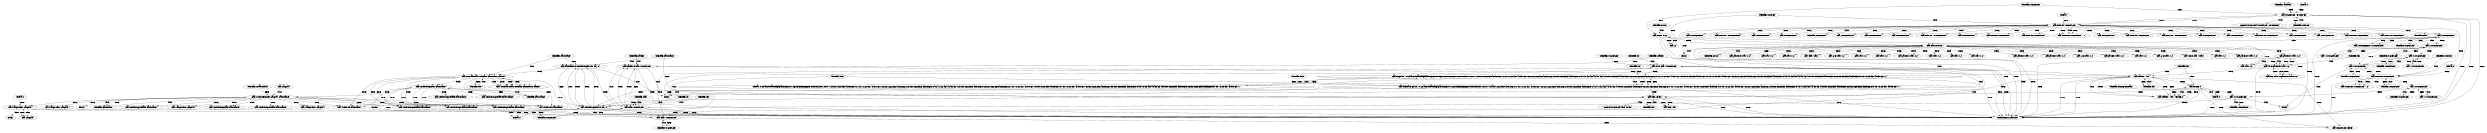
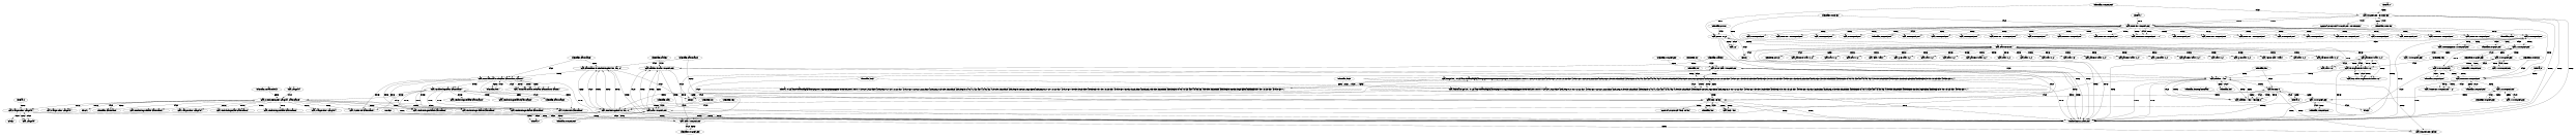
  digraph {
    n1 [label="(Call,zval_ptr_dtor(&args[0]))"]
    n2 [label="(MethodReturn,static int)"]
    n3 [label="(Block,)"]
    n4 [label="(Call,&args[0])"]
    n5 [label="(Call,ZVAL_STR_COPY(&args[0], class_name))"]
    n6 [label="(Call,zval_ptr_dtor(&args[0]))"]
    n7 [label="(Call,zval_ptr_dtor(&args[0]))"]
    n8 [label="(Call,zend_string_release(class_name))"]
    n9 [label="(Block,)"]
    n10 [label="(Identifier,class_name)"]
    n11 [label="(Call,zend_string_release(class_name))"]
    n12 [label="(Call,zend_string_release(class_name))"]
    n13 [label="(Call,ZSTR_VAL(class_name))"]
    n14 [label="(Call,ZSTR_VAL(class_name))"]
    n15 [label="(Call,zend_string_release(class_name))"]
    n16 [label="(Call,zval_ptr_dtor(&args[0]))"]
    n17 [label="(Call,zend_lookup_class(class_name))"]
    n18 [label="(Call,zend_string_release(class_name))"]
    n19 [label="(Call,zend_lookup_class(class_name))"]
    n20 [label="(Call,zend_string_release(class_name))"]
    n21 [label="(Call,zend_string_release(class_name))"]
    n22 [label="(Identifier,class_name)"]
    n23 [label="(Call,unserialize_allowed_class(class_name, classes))"]
    n24 [label="(Identifier,dtor)"]
    n25 [label="(Call,!unserialize_allowed_class(class_name, classes))"]
    n26 [label="(Call,class_name = zend_string_init(str, len, 0))"]
    n27 [label="(Call,zend_string_init(str, len, 0))"]
    n28 [label="(Block,)"]
    n29 [label="(Literal,0)"]
    n30 [label="(Call,strspn(str, \"0123456789_abcdefghijklmnopqrstuvwxyzABCDEFGHIJKLMNOPQRSTUVWXYZ\177\200\201\202\203\204\205\206\207\210\211\212\213\214\215\216\217\220\221\222\223\224\225\226\227\230\231\232\233\234\235\236\237\240\241\242\243\244\245\246\247\250\251\252\253\254\255\256\257\260\261\262\263\264\265\266\267\270\271\272\273\274\275\276\277\300\301\302\303\304\305\306\307\310\311\312\313\314\315\316\317\320\321\322\323\324\325\326\327\330\331\332\333\334\335\336\337\340\341\342\343\344\345\346\347\350\351\352\353\354\355\356\357\360\361\362\363\364\365\366\367\370\371\372\373\374\375\376\377\\\"))"]
    n31 [label="(Call,len3 = strspn(str, \"0123456789_abcdefghijklmnopqrstuvwxyzABCDEFGHIJKLMNOPQRSTUVWXYZ\177\200\201\202\203\204\205\206\207\210\211\212\213\214\215\216\217\220\221\222\223\224\225\226\227\230\231\232\233\234\235\236\237\240\241\242\243\244\245\246\247\250\251\252\253\254\255\256\257\260\261\262\263\264\265\266\267\270\271\272\273\274\275\276\277\300\301\302\303\304\305\306\307\310\311\312\313\314\315\316\317\320\321\322\323\324\325\326\327\330\331\332\333\334\335\336\337\340\341\342\343\344\345\346\347\350\351\352\353\354\355\356\357\360\361\362\363\364\365\366\367\370\371\372\373\374\375\376\377\\\"))"]
    n32 [label="(Literal,\"0123456789_abcdefghijklmnopqrstuvwxyzABCDEFGHIJKLMNOPQRSTUVWXYZ\177\200\201\202\203\204\205\206\207\210\211\212\213\214\215\216\217\220\221\222\223\224\225\226\227\230\231\232\233\234\235\236\237\240\241\242\243\244\245\246\247\250\251\252\253\254\255\256\257\260\261\262\263\264\265\266\267\270\271\272\273\274\275\276\277\300\301\302\303\304\305\306\307\310\311\312\313\314\315\316\317\320\321\322\323\324\325\326\327\330\331\332\333\334\335\336\337\340\341\342\343\344\345\346\347\350\351\352\353\354\355\356\357\360\361\362\363\364\365\366\367\370\371\372\373\374\375\376\377\\\")"]
    n33 [label="(Call,len3 != len)"]
    n34 [label="(Call,str = (char*)YYCURSOR)"]
    n35 [label="(Call,(char*)YYCURSOR)"]
    n36 [label="(Identifier,YYCURSOR)"]
    n37 [label="(Call,YYCURSOR += len)"]
    n38 [label="(Call,max - YYCURSOR)"]
    n39 [label="(Call,maxlen = max - YYCURSOR)"]
    n40 [label="(Identifier,YYCURSOR)"]
    n41 [label="(Call,maxlen < len)"]
    n42 [label="(Call,++YYCURSOR)"]
    n43 [label="(Identifier,YYCURSOR)"]
    n44 [label="(Block,)"]
    n45 [label="(Call,++YYCURSOR)"]
    n46 [label="(Identifier,YYCURSOR)"]
    n47 [label="(Call,*++YYCURSOR)"]
    n48 [label="(Call,YYLIMIT - YYCURSOR)"]
    n49 [label="(Call,++YYCURSOR)"]
    n50 [label="(Call,(YYLIMIT - YYCURSOR) < 2)"]
    n51 [label="(Identifier,YYCURSOR)"]
    n52 [label="(Identifier,YYCURSOR)"]
    n53 [label="(Call,YYLIMIT - YYCURSOR)"]
    n54 [label="(Call,++YYCURSOR)"]
    n55 [label="(Call,++YYCURSOR)"]
    n56 [label="(Call,YYLIMIT <= YYCURSOR)"]
    n57 [label="(Call,++YYCURSOR)"]
    n58 [label="(Call,++YYCURSOR)"]
    n59 [label="(Identifier,YYCURSOR)"]
    n60 [label="(Call,++YYCURSOR)"]
    n61 [label="(Call,++YYCURSOR)"]
    n62 [label="(Call,++YYCURSOR)"]
    n63 [label="(Call,YYLIMIT <= YYCURSOR)"]
    n64 [label="(Call,++YYCURSOR)"]
    n65 [label="(Call,YYLIMIT - YYCURSOR)"]
    n66 [label="(Call,YYLIMIT - YYCURSOR)"]
    n67 [label="(Call,(YYLIMIT - YYCURSOR) < 7)"]
    n68 [label="(Call,++YYCURSOR)"]
    n69 [label="(Call,YYLIMIT - YYCURSOR)"]
    n70 [label="(Call,YYLIMIT <= YYCURSOR)"]
    n71 [label="(Call,++YYCURSOR)"]
    n72 [label="(Call,++YYCURSOR)"]
    n73 [label="(Call,YYLIMIT - YYCURSOR)"]
    n74 [label="(Call,++YYCURSOR)"]
    n75 [label="(Call,++YYCURSOR)"]
    n76 [label="(Call,YYLIMIT - YYCURSOR)"]
    n77 [label="(Call,YYLIMIT - YYCURSOR)"]
    n78 [label="(Call,++YYCURSOR)"]
    n79 [label="(Identifier,YYCURSOR)"]
    n80 [label="(Call,YYMARKER = ++YYCURSOR)"]
    n81 [label="(Call,YYCURSOR >= YYLIMIT)"]
    n82 [label="(ControlStructure,if (YYCURSOR >= YYLIMIT))"]
    n83 [label="(Identifier,YYLIMIT)"]
    n84 [label="(Call,++YYCURSOR)"]
    n85 [label="(Identifier,YYCURSOR)"]
    n86 [label="(Call,*++YYCURSOR)"]
    n87 [label="(Call,*++YYCURSOR)"]
    n88 [label="(Identifier,YYCURSOR)"]
    n89 [label="(Call,len3 - len)"]
    n90 [label="(ControlStructure,if (len3 != len))"]
    n91 [label="(Identifier,len)"]
    n92 [label="(Call,len == 0)"]
    n93 [label="(Literal,0)"]
    n94 [label="(Call,maxlen < len || len == 0)"]
    n95 [label="(Identifier,len)"]
    n96 [label="(Call,len = parse_uiv(start + 2))"]
    n97 [label="(Call,parse_uiv(start + 2))"]
    n98 [label="(Call,len2 = len = parse_uiv(start + 2))"]
    n99 [label="(Call,start + 2)"]
    n100 [label="(Call,start = cursor)"]
    n101 [label="(Identifier,cursor)"]
    n102 [label="(Call,parse_uiv(start + 2))"]
    n103 [label="(Call,start + 2)"]
    n104 [label="(Call,start + 2)"]
    n105 [label="(Call,(char*)start)"]
    n106 [label="(Call,*p = start + 2)"]
    n107 [label="(Call,start + 2)"]
    n108 [label="(Call,start + 2)"]
    n109 [label="(Call,parse_iv(start + 2))"]
    n110 [label="(Call,start + 2)"]
    n111 [label="(Call,start + 2)"]
    n112 [label="(Block,)"]
    n113 [label="(Call,start + 2)"]
+   n114 [label="(Call,start - 3)"]
    n115 [label="(Call,parse_iv(start + 2))"]
    n116 [label="(Call,parse_iv(start + 2))"]
    n117 [label="(Call,*p = start + 2)"]
    n118 [label="(Call,parse_iv(start + 2))"]
    n119 [label="(Call,start + 2)"]
    n120 [label="(Call,*p = start + 2)"]
    n121 [label="(Call,(const char *)start)"]
    n122 [label="(Call,start + 2)"]
    n123 [label="(Call,parse_uiv(start + 2))"]
    n124 [label="(Call,cursor = *p)"]
    n125 [label="(Call,*p)"]
    n126 [label="(Identifier,start)"]
    n127 [label="(Identifier,str)"]
    n128 [label="(Identifier,YYLIMIT)"]
    n129 [label="(Identifier,incomplete_class)"]
    n130 [label="(Identifier,serialize_lock)"]
-   n131 [label="(Identifier,var_hash)"]
    n132 [label="(Call,&args[0])"]
    n133 [label="(Identifier,cursor)"]
    n134 [label="(Identifier,max)"]
    n135 [label="(Literal,0)"]
    n136 [label="(Identifier,len)"]
    n137 [label="(Identifier,maxlen)"]
    n138 [label="(Literal,2)"]
    n139 [label="(Identifier,str)"]
    n140 [label="(Identifier,YYLIMIT)"]
    n141 [label="(Identifier,class_name)"]
    n142 [label="(Identifier,len3)"]
    n143 [label="(Identifier,len3)"]
    n144 [label="(Identifier,YYCURSOR)"]
    n145 [label="(Literal,7)"]
    n146 [label="(Identifier,maxlen)"]
    n147 [label="(Identifier,len)"]
    n148 [label="(Identifier,str)"]
    n149 [label="(Identifier,class_name)"]
    n150 [label="(Identifier,YYCURSOR)"]
    n151 [label="(Literal,0)"]
    n152 [label="(Identifier,len)"]
    1000521
    n1 -> n2 [label="DDG: "]
    n1 -> n2 [label="DDG: "]
    n1 -> n3 [label="AST: "]
    n1 -> n4 [label="CFG: "]
    n4 -> n1 [label="AST: "]
    n5 -> n1 [label="DDG: "]
    n5 -> n2 [label="DDG: "]
    n5 -> n6 [label="DDG: "]
    n5 -> n7 [label="DDG: "]
    n5 -> n8 [label="DDG: "]
    n5 -> n9 [label="AST: "]
    n5 -> n10 [label="CFG: "]
    n5 -> n11 [label="DDG: "]
    n5 -> n12 [label="DDG: "]
    n5 -> n13 [label="DDG: "]
    n5 -> n14 [label="DDG: "]
    n5 -> n15 [label="DDG: "]
    n5 -> n16 [label="DDG: "]
    n5 -> n17 [label="DDG: "]
    n5 -> n18 [label="DDG: "]
    n10 -> n5 [label="AST: "]
    n19 -> n5 [label="DDG: "]
    n19 -> n8 [label="DDG: "]
    n19 -> n12 [label="DDG: "]
    n19 -> n13 [label="DDG: "]
    n19 -> n14 [label="DDG: "]
    n19 -> n15 [label="DDG: "]
    n19 -> n20 [label="DDG: "]
    n19 -> n21 [label="DDG: "]
    n19 -> n22 [label="CFG: "]
    n22 -> n19 [label="AST: "]
    n23 -> n2 [label="DDG: "]
    n23 -> n8 [label="DDG: "]
    n23 -> n12 [label="DDG: "]
    n23 -> n13 [label="DDG: "]
    n23 -> n14 [label="DDG: "]
    n23 -> n15 [label="DDG: "]
    n23 -> n19 [label="DDG: "]
    n23 -> n24 [label="CFG: "]
    n23 -> n25 [label="AST: "]
    n23 -> n25 [label="DDG: "]
    n23 -> n25 [label="DDG: "]
    n24 -> n23 [label="AST: "]
    n25 -> n23 [label="CFG: "]
    n26 -> n2 [label="DDG: "]
    n26 -> n23 [label="DDG: "]
    n26 -> n27 [label="CFG: "]
    n26 -> n28 [label="AST: "]
    n27 -> n2 [label="DDG: "]
    n27 -> n2 [label="DDG: "]
    n27 -> n26 [label="AST: "]
    n27 -> n26 [label="DDG: "]
    n27 -> n26 [label="DDG: "]
    n27 -> n26 [label="DDG: "]
    n27 -> n29 [label="CFG: "]
    n29 -> n27 [label="AST: "]
    n30 -> n2 [label="DDG: "]
    n30 -> n27 [label="DDG: "]
    n30 -> n31 [label="AST: "]
    n30 -> n31 [label="DDG: "]
    n30 -> n31 [label="DDG: "]
    n30 -> n32 [label="CFG: "]
    n31 -> n2 [label="DDG: "]
    n31 -> n28 [label="AST: "]
    n31 -> n30 [label="CFG: "]
    n31 -> n33 [label="DDG: "]
    n32 -> n30 [label="AST: "]
    n33 -> n2 [label="DDG: "]
    n33 -> n2 [label="DDG: "]
    n33 -> n27 [label="DDG: "]
    n33 -> n89 [label="DDG: "]
    n33 -> n89 [label="DDG: "]
-   n33 -> n90 [label="AST: "]
+   n33 -> n90 [label="DDG: "]
    n33 -> n91 [label="CFG: "]
    n34 -> n2 [label="DDG: "]
    n34 -> n2 [label="DDG: "]
    n34 -> n28 [label="AST: "]
    n34 -> n30 [label="DDG: "]
    n34 -> n35 [label="CFG: "]
    n35 -> n34 [label="AST: "]
    n35 -> n34 [label="DDG: "]
    n35 -> n36 [label="CFG: "]
    n35 -> n37 [label="DDG: "]
    n36 -> n35 [label="AST: "]
    n38 -> n2 [label="DDG: "]
    n38 -> n2 [label="DDG: "]
    n38 -> n35 [label="DDG: "]
    n38 -> n39 [label="AST: "]
    n38 -> n39 [label="DDG: "]
    n38 -> n39 [label="DDG: "]
    n38 -> n40 [label="CFG: "]
    n39 -> n2 [label="DDG: "]
    n39 -> n28 [label="AST: "]
    n39 -> n38 [label="CFG: "]
    n39 -> n41 [label="DDG: "]
    n40 -> n38 [label="AST: "]
    n41 -> n2 [label="DDG: "]
    n41 -> n2 [label="DDG: "]
    n41 -> n33 [label="DDG: "]
    n41 -> n37 [label="DDG: "]
    n41 -> n92 [label="DDG: "]
    n41 -> n94 [label="AST: "]
    n41 -> n94 [label="DDG: "]
    n41 -> n94 [label="DDG: "]
    n41 -> n95 [label="CFG: "]
    n42 -> n2 [label="DDG: "]
    n42 -> n38 [label="DDG: "]
    n42 -> n43 [label="CFG: "]
    n42 -> n44 [label="AST: "]
    n43 -> n42 [label="AST: "]
    n45 -> n42 [label="DDG: "]
    n45 -> n46 [label="CFG: "]
    n45 -> n47 [label="AST: "]
    n46 -> n45 [label="AST: "]
    n47 -> n45 [label="CFG: "]
    n48 -> n2 [label="DDG: "]
    n48 -> n45 [label="DDG: "]
    n48 -> n49 [label="DDG: "]
    n48 -> n50 [label="AST: "]
    n48 -> n50 [label="DDG: "]
    n48 -> n50 [label="DDG: "]
    n48 -> n51 [label="CFG: "]
    n49 -> n44 [label="AST: "]
    n49 -> n48 [label="DDG: "]
    n49 -> n52 [label="CFG: "]
    n51 -> n48 [label="AST: "]
    n52 -> n49 [label="AST: "]
    n53 -> n2 [label="DDG: "]
    n53 -> n48 [label="DDG: "]
    n53 -> n54 [label="DDG: "]
    n53 -> n55 [label="DDG: "]
    n53 -> n56 [label="DDG: "]
    n53 -> n57 [label="DDG: "]
    n53 -> n58 [label="DDG: "]
    n53 -> n59 [label="CFG: "]
    n53 -> n60 [label="DDG: "]
    n53 -> n61 [label="DDG: "]
    n53 -> n62 [label="DDG: "]
    n53 -> n63 [label="DDG: "]
    n53 -> n64 [label="DDG: "]
    n53 -> n65 [label="DDG: "]
    n53 -> n66 [label="DDG: "]
    n53 -> n67 [label="AST: "]
    n53 -> n67 [label="DDG: "]
    n53 -> n67 [label="DDG: "]
    n53 -> n68 [label="DDG: "]
    n53 -> n69 [label="DDG: "]
    n53 -> n70 [label="DDG: "]
    n53 -> n71 [label="DDG: "]
    n53 -> n72 [label="DDG: "]
    n53 -> n73 [label="DDG: "]
    n53 -> n74 [label="DDG: "]
    n53 -> n75 [label="DDG: "]
    n53 -> n76 [label="DDG: "]
    n53 -> n77 [label="DDG: "]
    n54 -> n2 [label="DDG: "]
    n54 -> n78 [label="DDG: "]
    n54 -> n79 [label="CFG: "]
    n54 -> n80 [label="AST: "]
    n54 -> n80 [label="DDG: "]
    n59 -> n53 [label="AST: "]
    n78 -> n49 [label="DDG: "]
    n78 -> n84 [label="DDG: "]
    n78 -> n85 [label="CFG: "]
    n78 -> n86 [label="AST: "]
    n79 -> n54 [label="AST: "]
    n80 -> n54 [label="CFG: "]
    n81 -> n2 [label="DDG: "]
    n81 -> n2 [label="DDG: "]
    n81 -> n2 [label="DDG: "]
    n81 -> n53 [label="DDG: "]
    n81 -> n53 [label="DDG: "]
    n81 -> n82 [label="AST: "]
    n81 -> n83 [label="CFG: "]
    n83 -> n81 [label="AST: "]
    n84 -> n49 [label="DDG: "]
    n84 -> n87 [label="AST: "]
    n84 -> n88 [label="CFG: "]
    n85 -> n78 [label="AST: "]
    n86 -> n78 [label="CFG: "]
    n87 -> n84 [label="CFG: "]
    n88 -> n84 [label="AST: "]
    n91 -> n33 [label="AST: "]
    n92 -> n2 [label="DDG: "]
    n92 -> n33 [label="DDG: "]
    n92 -> n37 [label="DDG: "]
    n92 -> n93 [label="CFG: "]
    n92 -> n94 [label="AST: "]
    n92 -> n94 [label="DDG: "]
    n92 -> n94 [label="DDG: "]
    n93 -> n92 [label="AST: "]
    n94 -> n41 [label="CFG: "]
    n94 -> n92 [label="CFG: "]
    n95 -> n41 [label="AST: "]
    n96 -> n2 [label="DDG: "]
    n96 -> n41 [label="DDG: "]
    n96 -> n97 [label="CFG: "]
    n96 -> n98 [label="AST: "]
    n96 -> n98 [label="DDG: "]
    n97 -> n2 [label="DDG: "]
    n97 -> n96 [label="AST: "]
    n97 -> n96 [label="DDG: "]
    n97 -> n98 [label="DDG: "]
    n97 -> n99 [label="CFG: "]
    n98 -> n96 [label="CFG: "]
    n99 -> n97 [label="AST: "]
    n100 -> n2 [label="DDG: "]
    n100 -> n2 [label="DDG: "]
    n100 -> n97 [label="DDG: "]
    n100 -> n99 [label="DDG: "]
    n100 -> n101 [label="CFG: "]
    n100 -> n102 [label="DDG: "]
    n100 -> n103 [label="DDG: "]
    n100 -> n104 [label="DDG: "]
    n100 -> n105 [label="DDG: "]
    n100 -> n106 [label="DDG: "]
    n100 -> n107 [label="DDG: "]
    n100 -> n108 [label="DDG: "]
    n100 -> n109 [label="DDG: "]
    n100 -> n110 [label="DDG: "]
    n100 -> n111 [label="DDG: "]
    n100 -> n112 [label="AST: "]
    n100 -> n113 [label="DDG: "]
+   n100 -> n114 [label="DDG: "]
    n100 -> n115 [label="DDG: "]
    n100 -> n116 [label="DDG: "]
    n100 -> n117 [label="DDG: "]
    n100 -> n118 [label="DDG: "]
    n100 -> n119 [label="DDG: "]
    n100 -> n120 [label="DDG: "]
    n100 -> n121 [label="DDG: "]
    n100 -> n122 [label="DDG: "]
    n100 -> n123 [label="DDG: "]
    n101 -> n100 [label="AST: "]
    n124 -> n2 [label="DDG: "]
    n124 -> n2 [label="DDG: "]
    n124 -> n100 [label="DDG: "]
    n124 -> n112 [label="AST: "]
    n124 -> n125 [label="CFG: "]
    n125 -> n124 [label="AST: "]
    n126 -> n100 [label="AST: "]
    n127 -> n27 [label="AST: "]
    n128 -> n48 [label="AST: "]
    n128 -> n49 [label="CFG: "]
    n129 -> n42 [label="CFG: "]
    n130 -> n5 [label="CFG: "]
-   n131 -> n81 [label="CFG: "]
    n132 -> n5 [label="AST: "]
    n133 -> n124 [label="AST: "]
    n134 -> n38 [label="AST: "]
    n135 -> n81 [label="CFG: "]
    n136 -> n96 [label="AST: "]
    n137 -> n39 [label="CFG: "]
    n137 -> n41 [label="AST: "]
    n138 -> n48 [label="CFG: "]
    n139 -> n30 [label="AST: "]
    n140 -> n53 [label="AST: "]
    n140 -> n100 [label="CFG: "]
    n141 -> n26 [label="AST: "]
    n141 -> n33 [label="CFG: "]
    n142 -> n31 [label="CFG: "]
    n142 -> n33 [label="AST: "]
    n143 -> n31 [label="AST: "]
    n144 -> n34 [label="CFG: "]
    n145 -> n53 [label="CFG: "]
    n146 -> n39 [label="AST: "]
    n147 -> n41 [label="CFG: "]
    n147 -> n92 [label="AST: "]
    n148 -> n34 [label="AST: "]
    n149 -> n23 [label="AST: "]
    n149 -> n26 [label="CFG: "]
    n150 -> n81 [label="AST: "]
    n150 -> n124 [label="CFG: "]
    n151 -> n1 [label="CFG: "]
    n152 -> n27 [label="AST: "]
    1000521 -> n35 [label="AST: "]
  }
